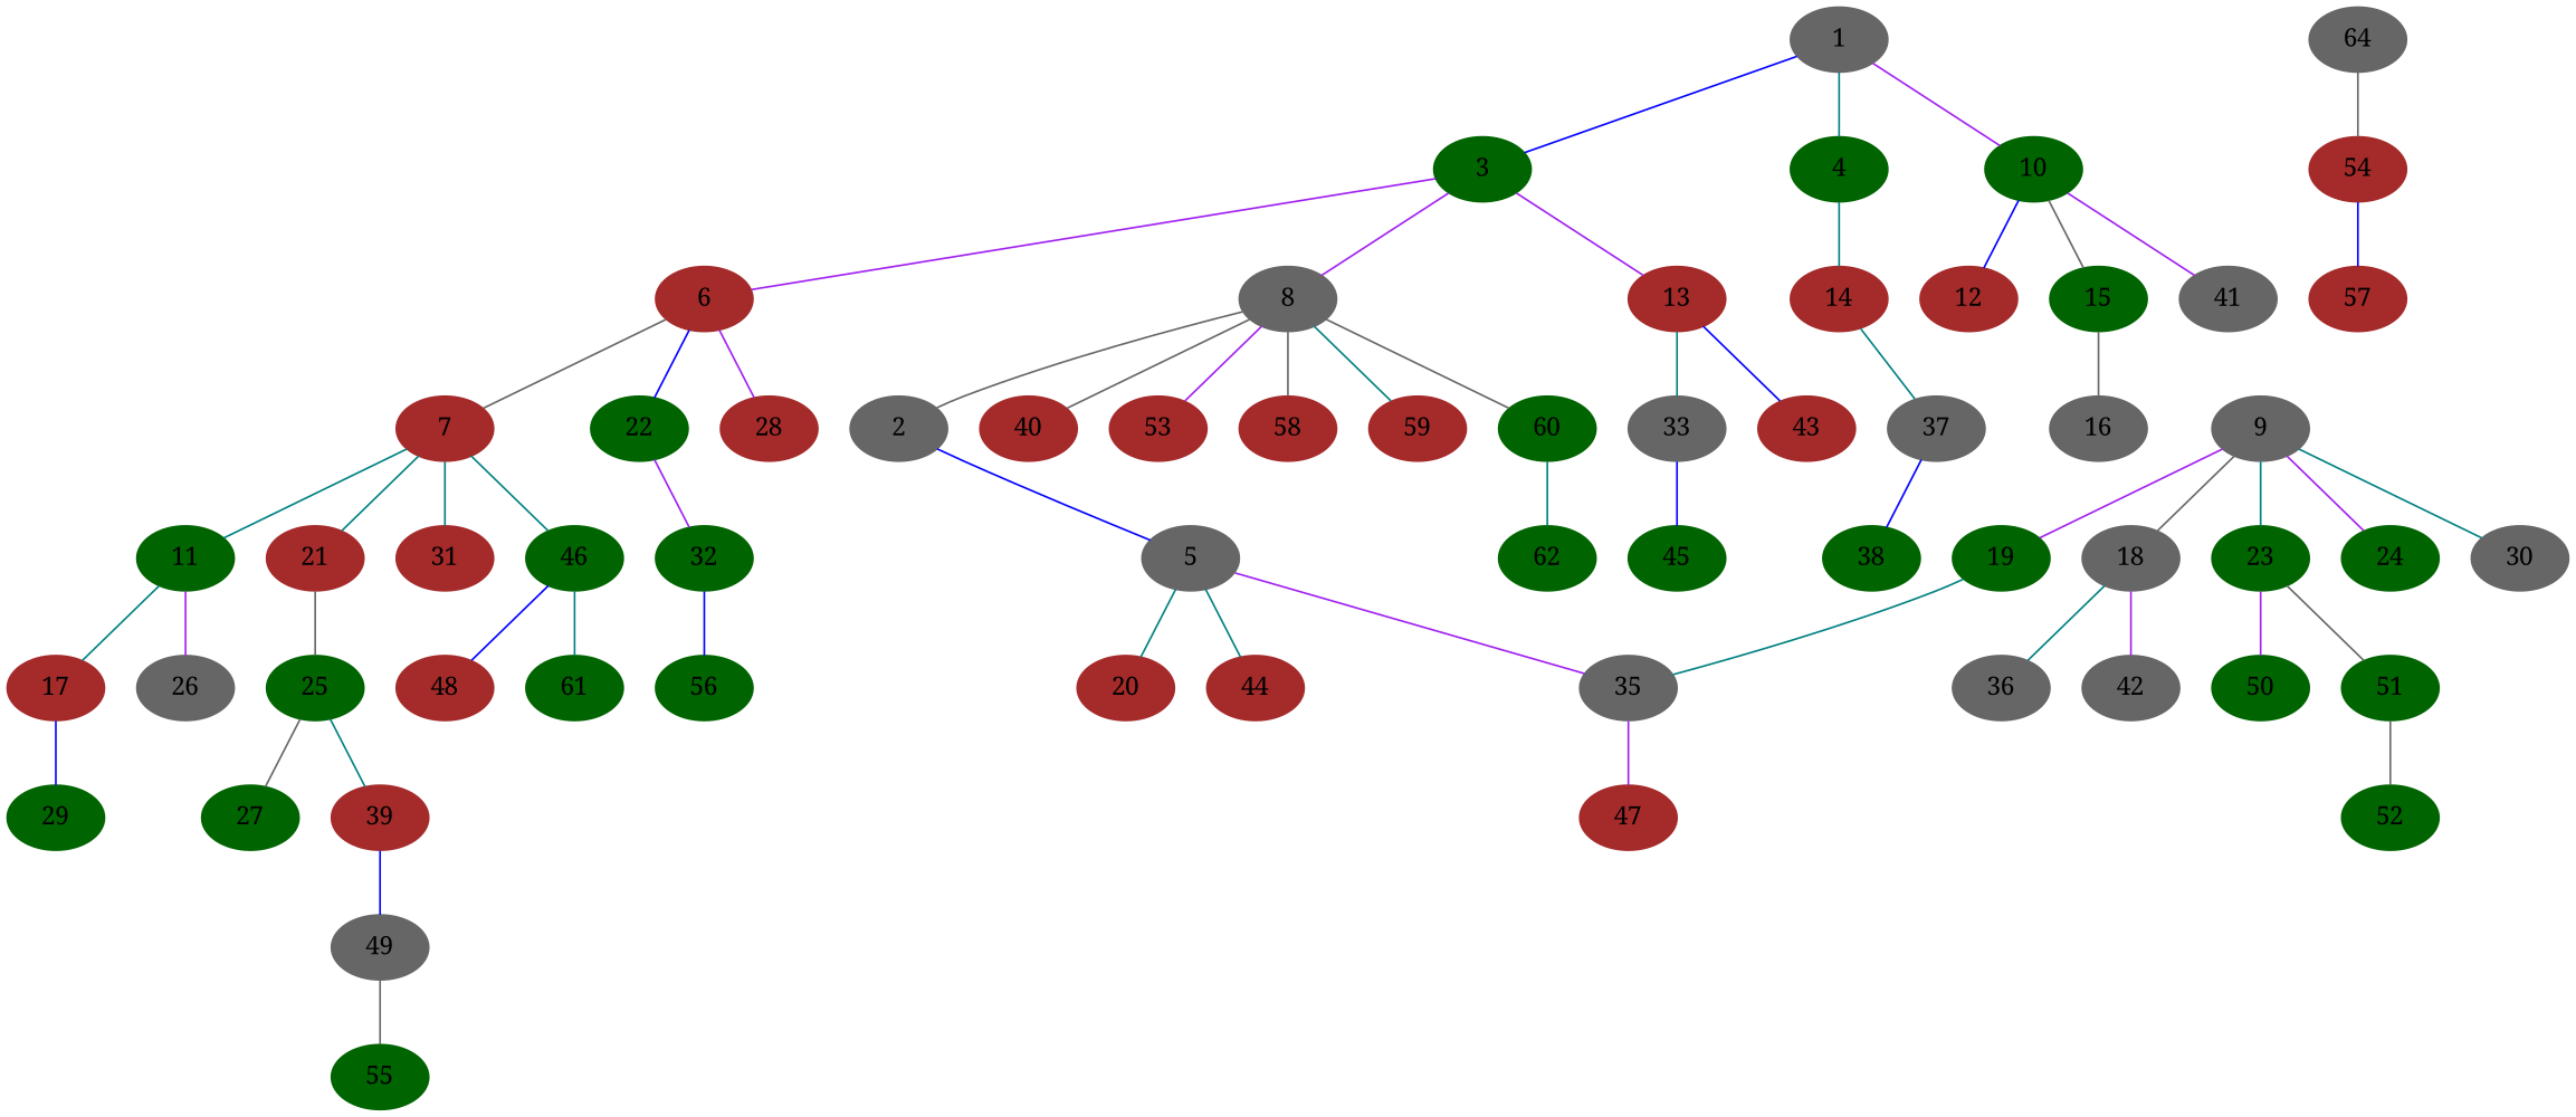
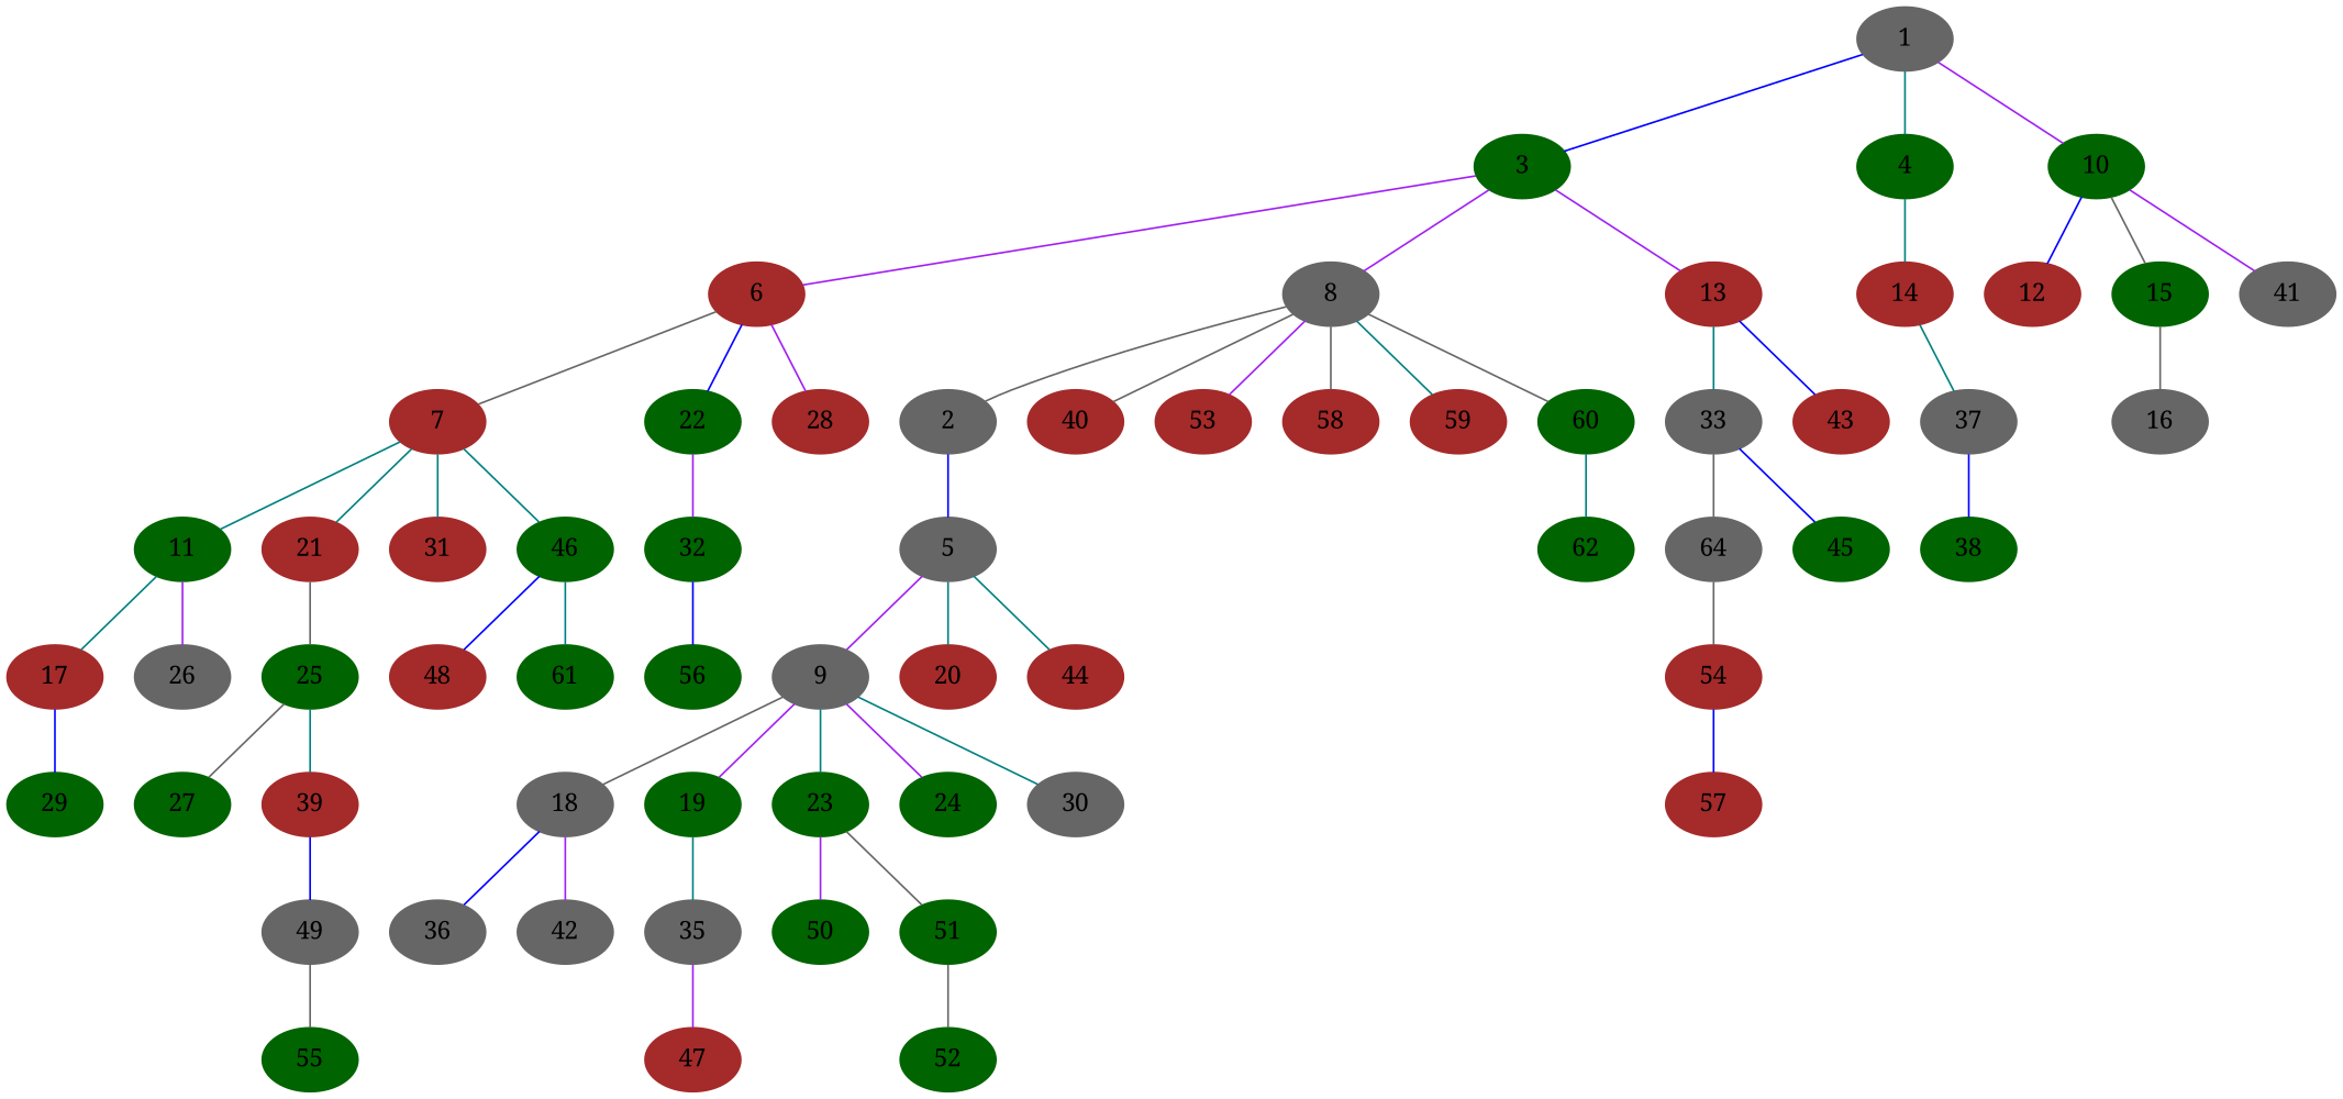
  graph {
    fontname="Noto Serif"
    node [color=darkgreen fontname="Noto Serif" style=filled]
    edge [color=teal fontname="Noto Serif"]
    1 [color=gray40]
    3
    4
    10
    2 [color=gray40]
    5 [color=gray40]
    6 [color=brown]
    8 [color=gray40]
    13 [color=brown]
    14 [color=brown]
    12 [color=brown]
    15
    41 [color=gray40]
    9 [color=gray40]
    20 [color=brown]
    44 [color=brown]
    7 [color=brown]
    22
    28 [color=brown]
    40 [color=brown]
    53 [color=brown]
    58 [color=brown]
    59 [color=brown]
    60
    33 [color=gray40]
    43 [color=brown]
    37 [color=gray40]
    18 [color=gray40]
    19
    23
    24
    30 [color=gray40]
    11
    21 [color=brown]
    31 [color=brown]
    46
    32
    17 [color=brown]
    26 [color=gray40]
    25
    48 [color=brown]
    61
    62
    36 [color=gray40]
    42 [color=gray40]
    35 [color=gray40]
    50
    51
    16 [color=gray40]
    29
    n51 [color=gray40 label=64]
    45
    38
    47 [color=brown]
    27
    39 [color=brown]
    56
    52
    49 [color=gray40]
    54 [color=brown]
    57 [color=brown]
    55
    1 -- 3 [color=blue]
    1 -- 4
    1 -- 10 [color=purple]
    3 -- 6 [color=purple]
    3 -- 8 [color=purple]
    3 -- 13 [color=purple]
    4 -- 14
    10 -- 12 [color=blue]
    10 -- 15 [color=gray40]
    10 -- 41 [color=purple]
    2 -- 5 [color=blue]
-   5 -- 35 [color=purple]
+   5 -- 9 [color=purple]
    5 -- 20
    5 -- 44
    6 -- 7 [color=gray40]
    6 -- 22 [color=blue]
    6 -- 28 [color=purple]
    8 -- 2 [color=gray40]
    8 -- 40 [color=gray40]
    8 -- 53 [color=purple]
    8 -- 58 [color=gray40]
    8 -- 59
    8 -- 60 [color=gray40]
    13 -- 33
    13 -- 43 [color=blue]
    14 -- 37
    15 -- 16 [color=gray40]
    9 -- 18 [color=gray40]
    9 -- 19 [color=purple]
    9 -- 23
    9 -- 24 [color=purple]
    9 -- 30
    7 -- 11
    7 -- 21
    7 -- 31
    7 -- 46
    22 -- 32 [color=purple]
    60 -- 62
+   33 -- n51 [color=gray40]
    33 -- 45 [color=blue]
    37 -- 38 [color=blue]
-   18 -- 36
+   18 -- 36 [color=blue]
    18 -- 42 [color=purple]
    19 -- 35
    23 -- 50 [color=purple]
    23 -- 51 [color=gray40]
    11 -- 17
    11 -- 26 [color=purple]
    21 -- 25 [color=gray40]
    46 -- 48 [color=blue]
    46 -- 61
    32 -- 56 [color=blue]
    17 -- 29 [color=blue]
    25 -- 27 [color=gray40]
    25 -- 39
    35 -- 47 [color=purple]
    51 -- 52 [color=gray40]
    n51 -- 54 [color=gray40]
    39 -- 49 [color=blue]
    49 -- 55 [color=gray40]
    54 -- 57 [color=blue]
  }
